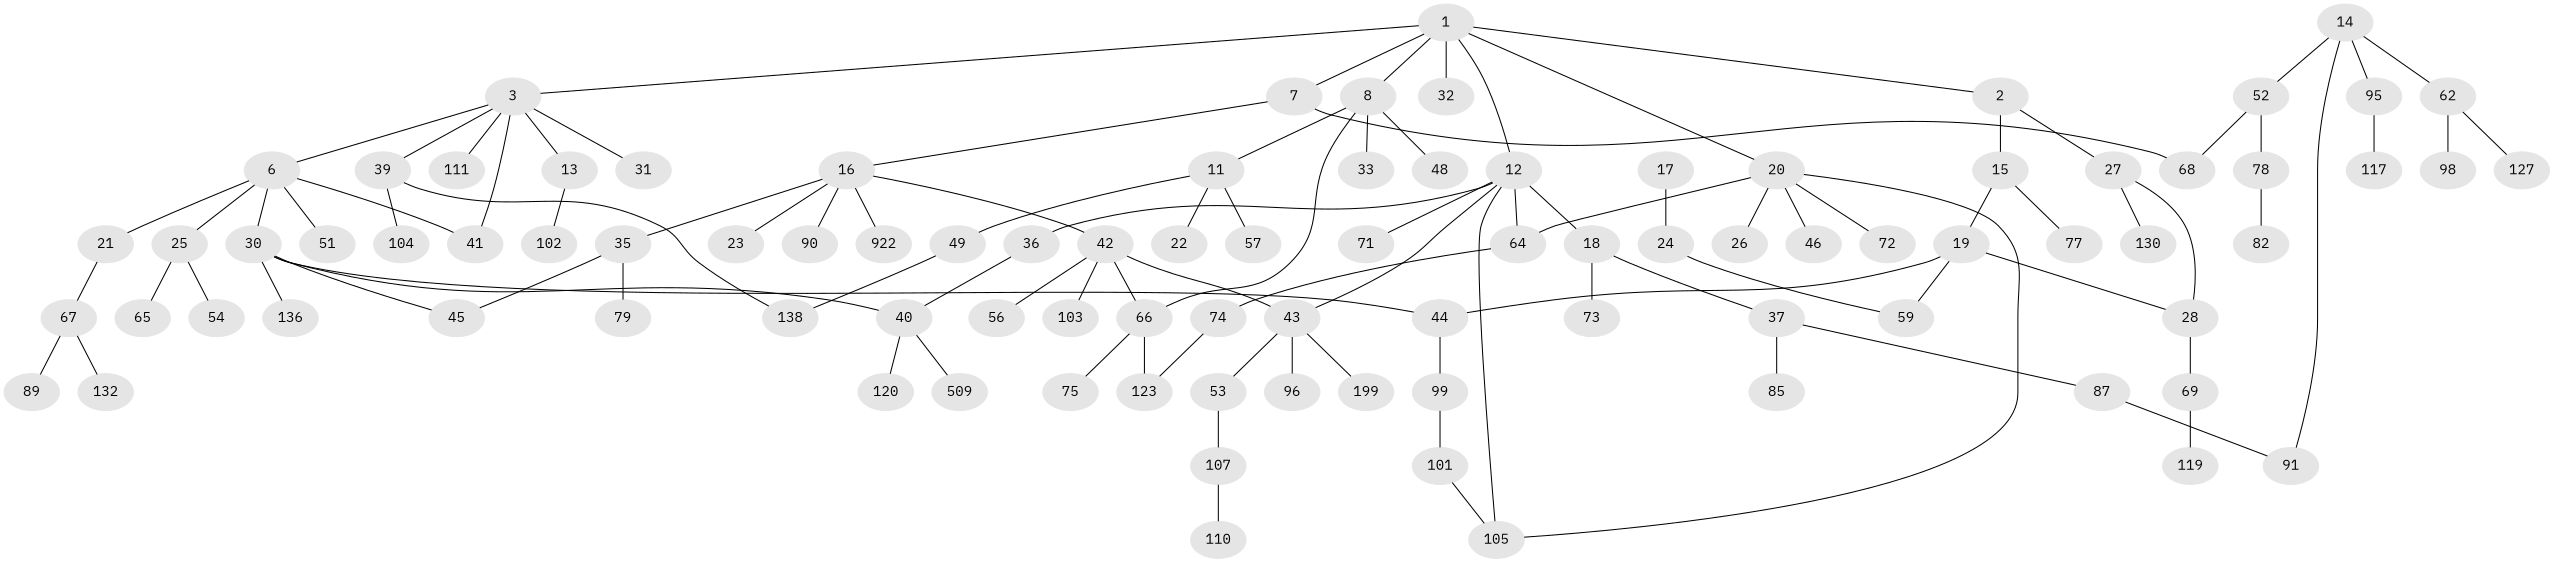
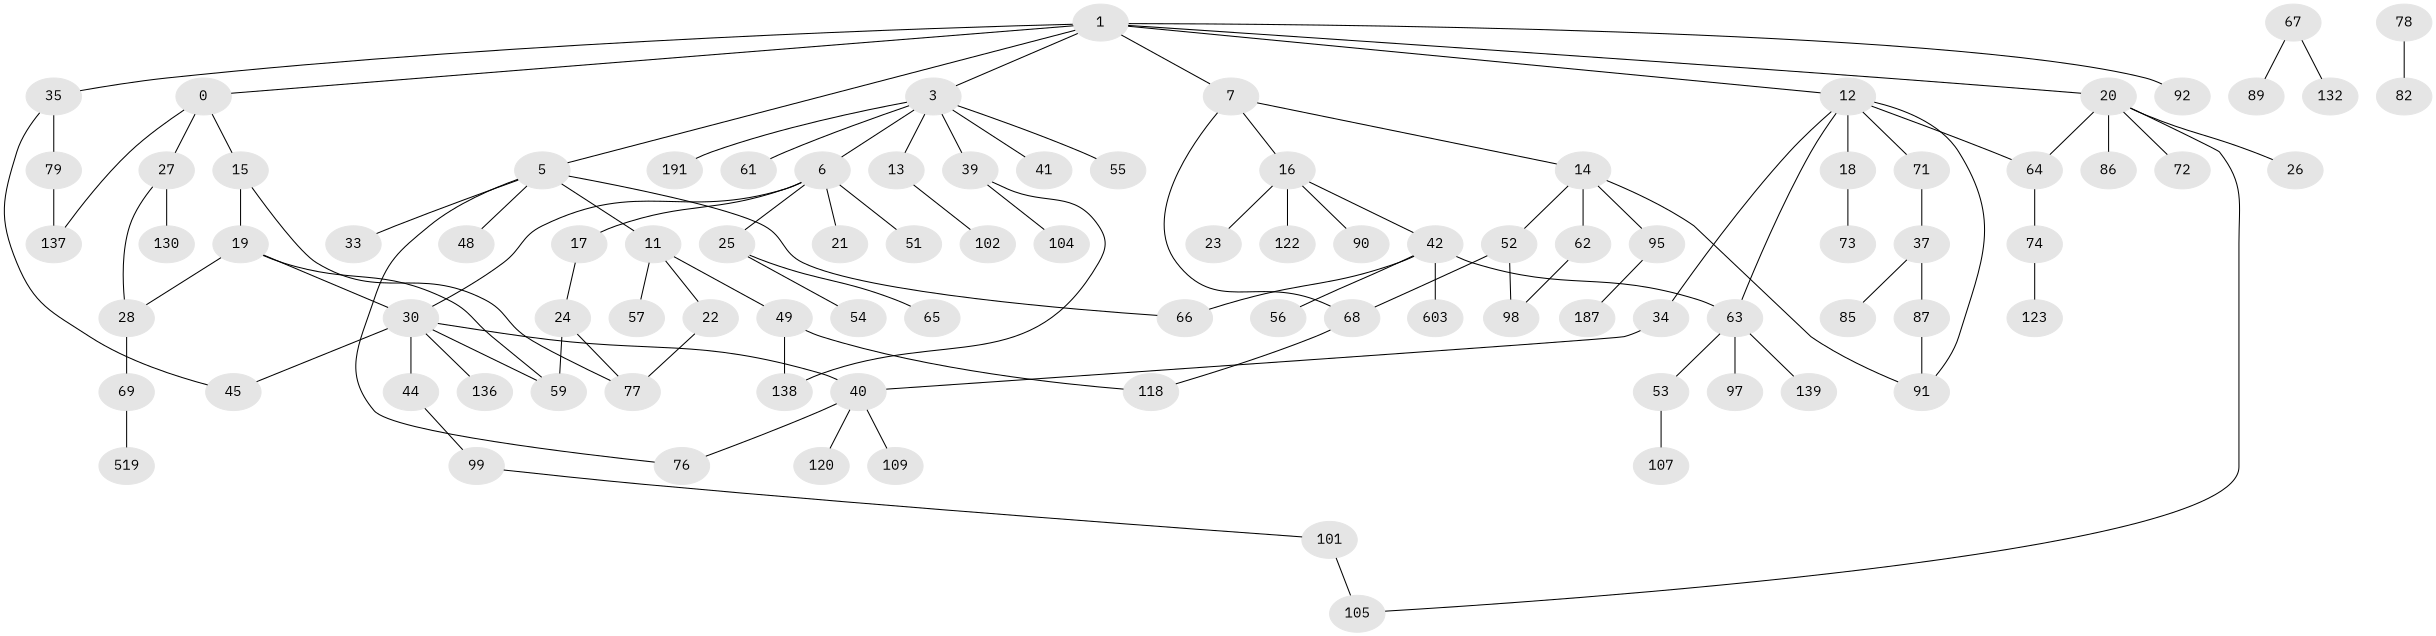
  graph {
    fontname="IBM Plex Mono"
    node [color=gray90 fontname="IBM Plex Mono" style=filled]
    edge [fontname="IBM Plex Mono"]
    1 [super="+4"]
-   2 [super="+10"]
+   2 [super="+10" label=0]
    3 [super="+5"]
    7 [super="+9"]
-   8 [super="+134"]
+   8 [super="+134" label=5]
    12 [super="+29"]
    20 [super="+132"]
-   32
+   32 [label=92]
    35
    15
    27
+   137
    6 [super="+125"]
    13
-   31
+   31 [label=61]
    39 [super="+126"]
    41
-   111
+   55
+   111 [label=191]
    14 [super="+61"]
    16 [super="+58"]
    68 [super="+83"]
    11 [super="+36"]
    33
    48
    66 [super="+88"]
+   76 [super="+84"]
    18
-   34 [super="+38" label=36]
-   43 [super="+94"]
+   34 [super="+38"]
+   43 [super="+94" label=63]
    64
    71
    105 [super="+133"]
    26
-   46
+   46 [label=86]
    72
    45 [super="+70"]
    79 [super="+81"]
    19
    77
    28 [super="+47"]
    130
    17
    21
    25
    30 [super="+135"]
    51 [super="+121"]
    102 [super="+113"]
    104
    138
    24
    67 [super="+92"]
    54
    65
    59 [super="+80"]
    40 [super="+100"]
    44 [super="+86"]
    136
    52 [super="+93"]
    62
    91 [super="+108"]
    95
    23 [super="+63"]
    42 [super="+60"]
    90
-   122 [label=922]
+   122
+   118
    22 [super="+106"]
    49 [super="+96"]
    57
-   75
    123
    37 [super="+112"]
    73
    53
-   97 [label=96]
-   139 [label=199]
+   97
+   139
    74 [super="+116"]
    78
    98 [super="+115"]
-   127
-   117 [super="+129"]
+   117 [super="+129" label=187]
    56 [super="+124"]
-   103
+   103 [label=603]
    85
    87
    69
    89
    n89 [label=132]
-   119
-   109 [label=509]
+   119 [label=519]
+   109
    120
    99
    107
    101
    82
-   110 [super="+128"]
    1 -- 2
    1 -- 3
    1 -- 7
    1 -- 8
    1 -- 12
    1 -- 20
    1 -- 32
-   16 -- 35
+   1 -- 35
    2 -- 15
    2 -- 27
+   2 -- 137
    3 -- 6
    3 -- 13
    3 -- 31
    3 -- 39
    3 -- 41
+   3 -- 55
    3 -- 111
+   7 -- 14
    7 -- 16
    7 -- 68
    8 -- 11
    8 -- 33
    8 -- 48
    8 -- 66
+   8 -- 76
    12 -- 18
    12 -- 34
    12 -- 43
    12 -- 64
    12 -- 71
-   12 -- 105
+   12 -- 91
    20 -- 64
    20 -- 105
    20 -- 26
    20 -- 46
    20 -- 72
    35 -- 45
    35 -- 79
    15 -- 19
    15 -- 77
    27 -- 28
    27 -- 130
-   6 -- 41
+   6 -- 17
    6 -- 21
    6 -- 25
    6 -- 30
    6 -- 51
    13 -- 102
    39 -- 104
    39 -- 138
    14 -- 52
    14 -- 62
    14 -- 91
    14 -- 95
    16 -- 23
    16 -- 42
    16 -- 90
    16 -- 122
+   68 -- 118
    11 -- 22
    11 -- 49
    11 -- 57
-   66 -- 75
-   66 -- 123
-   18 -- 37
+   71 -- 37
    18 -- 73
    34 -- 40
    43 -- 53
    43 -- 97
    43 -- 139
    64 -- 74
+   79 -- 137
    19 -- 28
-   19 -- 44
+   19 -- 30
    19 -- 59
    28 -- 69
    17 -- 24
-   21 -- 67
    25 -- 54
    25 -- 65
    30 -- 45
+   30 -- 59
    30 -- 40
    30 -- 44
    30 -- 136
+   24 -- 77
    24 -- 59
    67 -- 89
    67 -- n89
+   40 -- 76
    40 -- 109
    40 -- 120
    44 -- 99
    52 -- 68
-   52 -- 78
+   52 -- 98
    62 -- 98
-   62 -- 127
    95 -- 117
    42 -- 66
    42 -- 43
    42 -- 56
    42 -- 103
+   22 -- 77
    49 -- 138
+   49 -- 118
    37 -- 85
    37 -- 87
    53 -- 107
    74 -- 123
    78 -- 82
    87 -- 91
    69 -- 119
    99 -- 101
-   107 -- 110
    101 -- 105
  }
